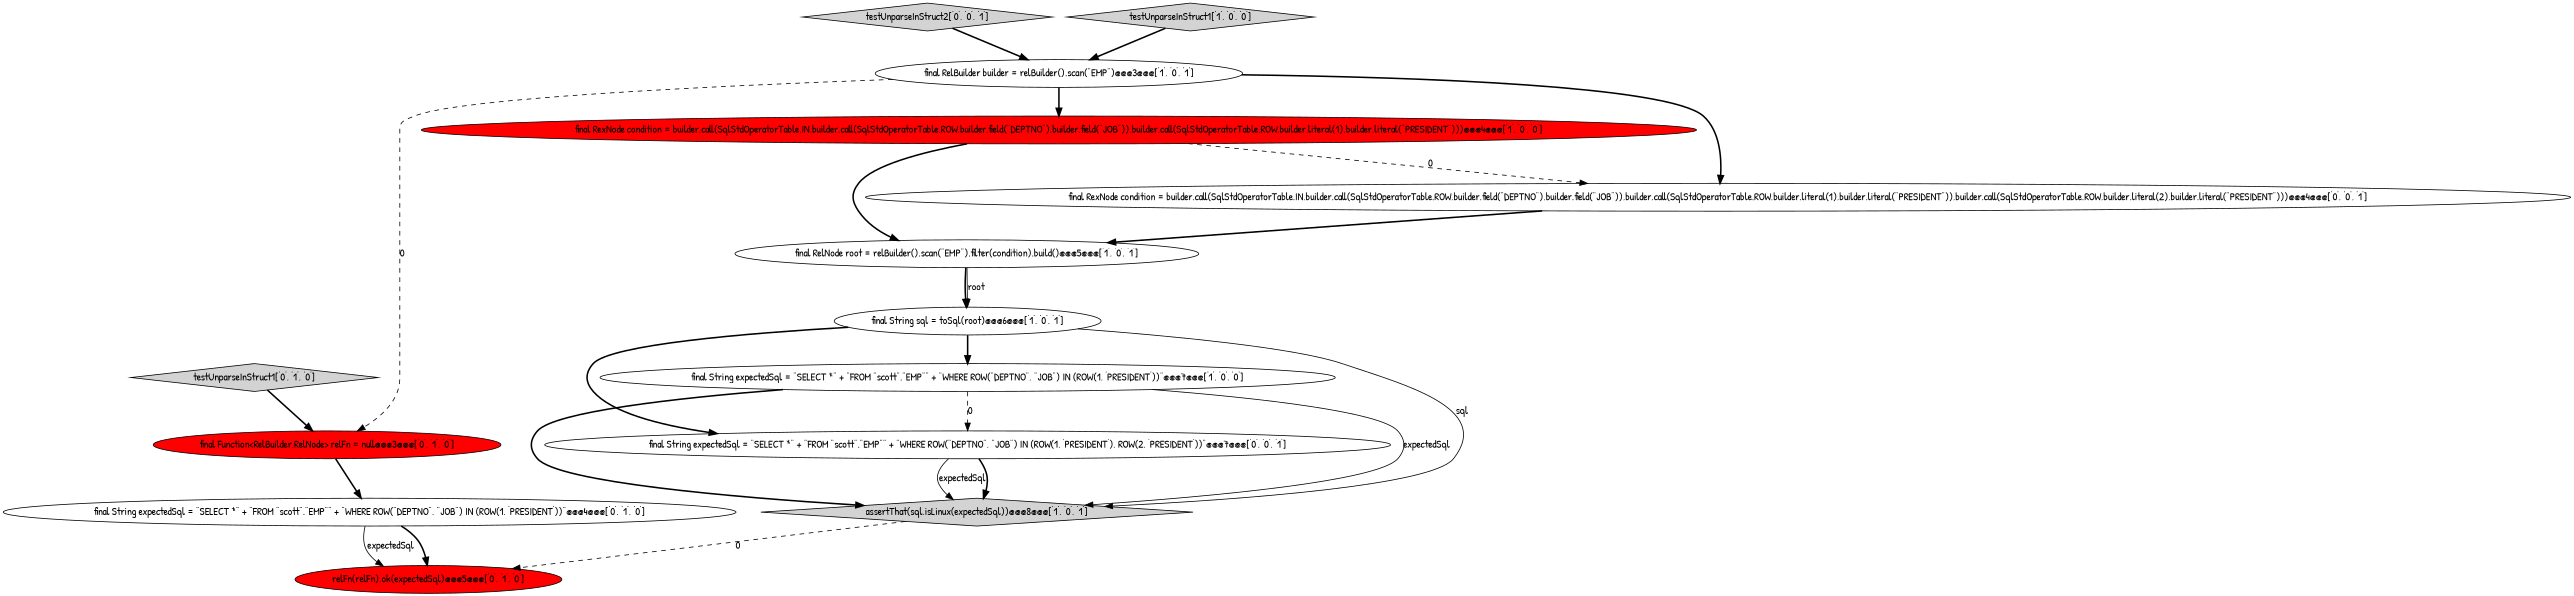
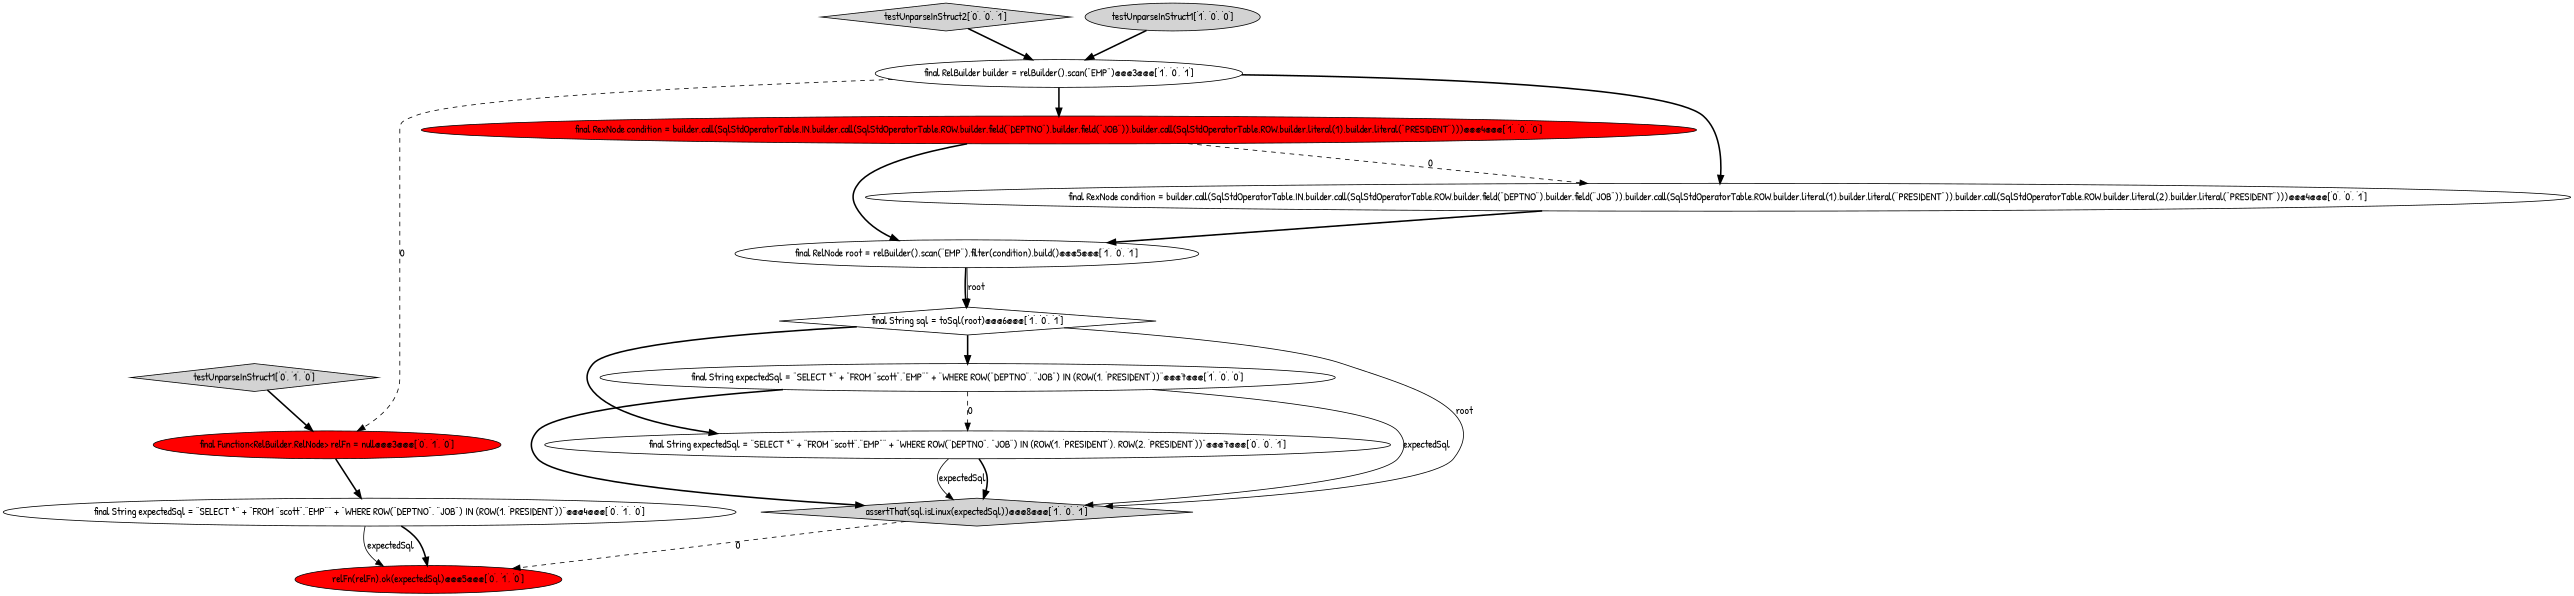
  digraph {
    fontname="Patrick Hand"
    node [fillcolor=white fontname="Patrick Hand" shape=ellipse style=filled]
    edge [fontname="Patrick Hand" style=bold]
    n1 [label="final RelBuilder builder = relBuilder().scan(\"EMP\")@@@3@@@['1', '0', '1']"]
    n2 [fillcolor=red label="final Function<RelBuilder,RelNode> relFn = null@@@3@@@['0', '1', '0']"]
    n3 [label="final RexNode condition = builder.call(SqlStdOperatorTable.IN,builder.call(SqlStdOperatorTable.ROW,builder.field(\"DEPTNO\"),builder.field(\"JOB\")),builder.call(SqlStdOperatorTable.ROW,builder.literal(1),builder.literal(\"PRESIDENT\")),builder.call(SqlStdOperatorTable.ROW,builder.literal(2),builder.literal(\"PRESIDENT\")))@@@4@@@['0', '0', '1']"]
    n4 [fillcolor=red label="final RexNode condition = builder.call(SqlStdOperatorTable.IN,builder.call(SqlStdOperatorTable.ROW,builder.field(\"DEPTNO\"),builder.field(\"JOB\")),builder.call(SqlStdOperatorTable.ROW,builder.literal(1),builder.literal(\"PRESIDENT\")))@@@4@@@['1', '0', '0']"]
    n5 [label="final String expectedSql = \"SELECT *\" + \"FROM \"scott\".\"EMP\"\" + \"WHERE ROW(\"DEPTNO\", \"JOB\") IN (ROW(1, 'PRESIDENT'))\"@@@4@@@['0', '1', '0']"]
    n6 [label="final RelNode root = relBuilder().scan(\"EMP\").filter(condition).build()@@@5@@@['1', '0', '1']"]
    n7 [fillcolor=red label="relFn(relFn).ok(expectedSql)@@@5@@@['0', '1', '0']"]
    n8 [fillcolor=lightgray label="testUnparseInStruct1['0', '1', '0']" shape=diamond]
    n9 [label="final String expectedSql = \"SELECT *\" + \"FROM \"scott\".\"EMP\"\" + \"WHERE ROW(\"DEPTNO\", \"JOB\") IN (ROW(1, 'PRESIDENT'), ROW(2, 'PRESIDENT'))\"@@@7@@@['0', '0', '1']"]
    n10 [fillcolor=lightgray label="assertThat(sql,isLinux(expectedSql))@@@8@@@['1', '0', '1']" shape=diamond]
-   n11 [label="final String sql = toSql(root)@@@6@@@['1', '0', '1']"]
+   n11 [label="final String sql = toSql(root)@@@6@@@['1', '0', '1']" shape=diamond]
    n12 [label="final String expectedSql = \"SELECT *\" + \"FROM \"scott\".\"EMP\"\" + \"WHERE ROW(\"DEPTNO\", \"JOB\") IN (ROW(1, 'PRESIDENT'))\"@@@7@@@['1', '0', '0']"]
    n13 [fillcolor=lightgray label="testUnparseInStruct2['0', '0', '1']" shape=diamond]
-   n14 [fillcolor=lightgray label="testUnparseInStruct1['1', '0', '0']" shape=diamond]
+   n14 [fillcolor=lightgray label="testUnparseInStruct1['1', '0', '0']"]
    n1 -> n2 [label=0 style=dashed]
    n1 -> n3
    n1 -> n4
    n2 -> n5
    n3 -> n6
    n4 -> n3 [label=0 style=dashed]
    n4 -> n6
    n5 -> n7
    n5 -> n7 [label=expectedSql style=solid]
    n6 -> n11
    n6 -> n11 [label=root style=solid]
    n8 -> n2
    n9 -> n10 [label=expectedSql style=solid]
    n9 -> n10
    n10 -> n7 [label=0 style=dashed]
    n11 -> n9
-   n11 -> n10 [label=sql style=solid]
+   n11 -> n10 [label=root style=solid]
    n11 -> n12
    n12 -> n9 [label=0 style=dashed]
    n12 -> n10
    n12 -> n10 [label=expectedSql style=solid]
    n13 -> n1
    n14 -> n1
  }
